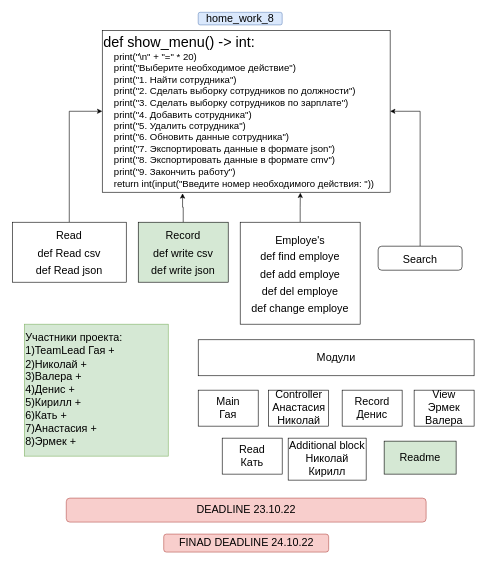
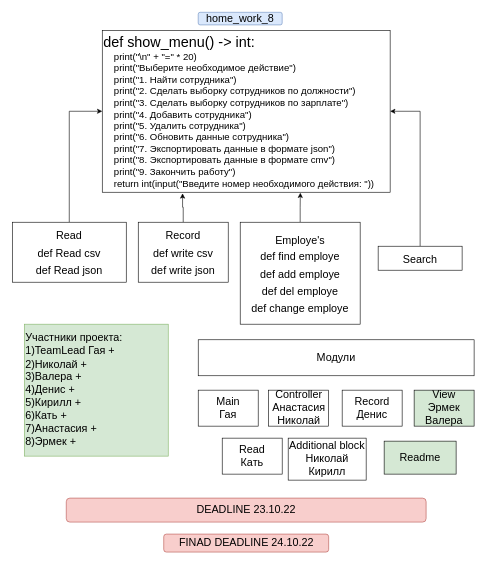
  <mxCell id="0" />
  <mxCell id="1" parent="0" />
  <mxCell id="2" value="&lt;div&gt;&lt;font style=&quot;font-size: 24px;&quot;&gt;def show_menu() -&amp;gt; int:&lt;/font&gt;&lt;/div&gt;&lt;div&gt;&lt;font size=&quot;3&quot;&gt;&amp;nbsp; &amp;nbsp; print(&quot;\n&quot; + &quot;=&quot; * 20)&lt;/font&gt;&lt;/div&gt;&lt;div&gt;&lt;font size=&quot;3&quot;&gt;&amp;nbsp; &amp;nbsp; print(&quot;Выберите необходимое действие&quot;)&lt;/font&gt;&lt;/div&gt;&lt;div&gt;&lt;font size=&quot;3&quot;&gt;&amp;nbsp; &amp;nbsp; print(&quot;1. Найти сотрудника&quot;)&lt;/font&gt;&lt;/div&gt;&lt;div&gt;&lt;font size=&quot;3&quot;&gt;&amp;nbsp; &amp;nbsp; print(&quot;2. Сделать выборку сотрудников по должности&quot;)&lt;/font&gt;&lt;/div&gt;&lt;div&gt;&lt;font size=&quot;3&quot;&gt;&amp;nbsp; &amp;nbsp; print(&quot;3. Сделать выборку сотрудников по зарплате&quot;)&lt;/font&gt;&lt;/div&gt;&lt;div&gt;&lt;font size=&quot;3&quot;&gt;&amp;nbsp; &amp;nbsp; print(&quot;4. Добавить сотрудника&quot;)&lt;/font&gt;&lt;/div&gt;&lt;div&gt;&lt;font size=&quot;3&quot;&gt;&amp;nbsp; &amp;nbsp; print(&quot;5. Удалить сотрудника&quot;)&lt;/font&gt;&lt;/div&gt;&lt;div&gt;&lt;font size=&quot;3&quot;&gt;&amp;nbsp; &amp;nbsp; print(&quot;6. Обновить данные сотрудника&quot;)&lt;/font&gt;&lt;/div&gt;&lt;div&gt;&lt;font size=&quot;3&quot;&gt;&amp;nbsp; &amp;nbsp; print(&quot;7. Экспортировать данные в формате json&quot;)&lt;/font&gt;&lt;/div&gt;&lt;div&gt;&lt;font size=&quot;3&quot;&gt;&amp;nbsp; &amp;nbsp; print(&quot;8. Экспортировать данные в формате cmv&quot;)&lt;/font&gt;&lt;/div&gt;&lt;div&gt;&lt;font size=&quot;3&quot;&gt;&amp;nbsp; &amp;nbsp; print(&quot;9. Закончить работу&quot;)&lt;/font&gt;&lt;/div&gt;&lt;div&gt;&lt;font size=&quot;3&quot;&gt;&amp;nbsp; &amp;nbsp; return int(input(&quot;Введите номер необходимого действия: &quot;))&lt;/font&gt;&lt;/div&gt;" style="rounded=0;whiteSpace=wrap;html=1;align=left;" vertex="1" parent="1"><mxGeometry x="170" y="50" width="480" height="270" as="geometry" /></mxCell>
  <mxCell id="3" style="edgeStyle=orthogonalEdgeStyle;rounded=0;orthogonalLoop=1;jettySize=auto;html=1;entryX=0;entryY=0.5;entryDx=0;entryDy=0;fontSize=18;" edge="1" parent="1" source="4" target="2"><mxGeometry relative="1" as="geometry" /></mxCell>
  <mxCell id="4" value="&lt;font style=&quot;font-size: 18px;&quot;&gt;Read&lt;br&gt;def Read csv&lt;br&gt;def Read json&lt;/font&gt;" style="rounded=0;whiteSpace=wrap;html=1;fontSize=24;" vertex="1" parent="1"><mxGeometry x="20" y="370" width="190" height="100" as="geometry" /></mxCell>
  <mxCell id="5" style="edgeStyle=orthogonalEdgeStyle;rounded=0;orthogonalLoop=1;jettySize=auto;html=1;entryX=0.279;entryY=1.007;entryDx=0;entryDy=0;entryPerimeter=0;fontSize=18;" edge="1" parent="1" source="6" target="2"><mxGeometry relative="1" as="geometry" /></mxCell>
- <mxCell id="6" value="&lt;font style=&quot;font-size: 18px;&quot;&gt;Record&lt;br&gt;def write csv&lt;br&gt;def write json&lt;/font&gt;" style="rounded=0;whiteSpace=wrap;html=1;fontSize=24;fillColor=#d5e8d4;" vertex="1" parent="1"><mxGeometry x="230" y="370" width="150" height="100" as="geometry" /></mxCell>
+ <mxCell id="6" value="&lt;font style=&quot;font-size: 18px;&quot;&gt;Record&lt;br&gt;def write csv&lt;br&gt;def write json&lt;/font&gt;" style="rounded=0;whiteSpace=wrap;html=1;fontSize=24;" vertex="1" parent="1"><mxGeometry x="230" y="370" width="150" height="100" as="geometry" /></mxCell>
  <mxCell id="7" style="edgeStyle=orthogonalEdgeStyle;rounded=0;orthogonalLoop=1;jettySize=auto;html=1;entryX=0.688;entryY=1.003;entryDx=0;entryDy=0;entryPerimeter=0;fontSize=18;" edge="1" parent="1" source="8" target="2"><mxGeometry relative="1" as="geometry" /></mxCell>
  <mxCell id="8" value="&lt;span style=&quot;background-color: initial;&quot;&gt;&lt;font style=&quot;font-size: 18px;&quot;&gt;Employe's&lt;br&gt;def find employe&lt;br&gt;def add employe&lt;br&gt;def del employe&lt;br&gt;def change employe&lt;/font&gt;&lt;br&gt;&lt;/span&gt;" style="rounded=0;whiteSpace=wrap;html=1;fontSize=24;" vertex="1" parent="1"><mxGeometry x="400" y="370" width="200" height="170" as="geometry" /></mxCell>
  <mxCell id="9" style="edgeStyle=orthogonalEdgeStyle;rounded=0;orthogonalLoop=1;jettySize=auto;html=1;entryX=1;entryY=0.5;entryDx=0;entryDy=0;fontSize=18;" edge="1" parent="1" source="10" target="2"><mxGeometry relative="1" as="geometry" /></mxCell>
- <mxCell id="10" value="&lt;font style=&quot;font-size: 18px;&quot;&gt;Search&lt;/font&gt;" style="whiteSpace=wrap;html=1;fontSize=24;rounded=1;" vertex="1" parent="1"><mxGeometry x="630" y="410" width="140" height="40" as="geometry" /></mxCell>
+ <mxCell id="10" value="&lt;font style=&quot;font-size: 18px;&quot;&gt;Search&lt;/font&gt;" style="rounded=0;whiteSpace=wrap;html=1;fontSize=24;" vertex="1" parent="1"><mxGeometry x="630" y="410" width="140" height="40" as="geometry" /></mxCell>
  <mxCell id="11" value="&lt;div style=&quot;&quot;&gt;&lt;span style=&quot;background-color: initial;&quot;&gt;Участники проекта:&lt;/span&gt;&lt;/div&gt;&lt;div style=&quot;&quot;&gt;&lt;span style=&quot;background-color: initial;&quot;&gt;1)TeamLead Гая +&lt;/span&gt;&lt;/div&gt;2)Николай +&lt;br&gt;3)Валера +&lt;br&gt;4)Денис +&lt;br&gt;5)Кирилл +&lt;br&gt;6)Кать +&lt;br&gt;7)Анастасия +&lt;br&gt;8)Эрмек +" style="rounded=0;whiteSpace=wrap;html=1;fontSize=18;fillColor=#d5e8d4;strokeColor=#82b366;align=left;" vertex="1" parent="1"><mxGeometry x="40" y="540" width="240" height="220" as="geometry" /></mxCell>
  <mxCell id="12" value="Модули" style="rounded=0;whiteSpace=wrap;html=1;fontSize=18;" vertex="1" parent="1"><mxGeometry x="330" y="566" width="460" height="60" as="geometry" /></mxCell>
- <mxCell id="13" value="View&lt;br&gt;Эрмек&lt;br&gt;Валера" style="rounded=0;whiteSpace=wrap;html=1;fontSize=18;" vertex="1" parent="1"><mxGeometry x="690" y="650" width="100" height="60" as="geometry" /></mxCell>
+ <mxCell id="13" value="View&lt;br&gt;Эрмек&lt;br&gt;Валера" style="rounded=0;whiteSpace=wrap;html=1;fontSize=18;fillColor=#d5e8d4;" vertex="1" parent="1"><mxGeometry x="690" y="650" width="100" height="60" as="geometry" /></mxCell>
  <mxCell id="14" value="Record&lt;br&gt;Денис" style="rounded=0;whiteSpace=wrap;html=1;fontSize=18;" vertex="1" parent="1"><mxGeometry x="570" y="650" width="100" height="60" as="geometry" /></mxCell>
  <mxCell id="15" value="Controller&lt;br&gt;Анастасия&lt;br&gt;Николай" style="rounded=0;whiteSpace=wrap;html=1;fontSize=18;" vertex="1" parent="1"><mxGeometry x="447.5" y="650" width="100" height="60" as="geometry" /></mxCell>
  <mxCell id="16" value="Read&lt;br&gt;Кать" style="rounded=0;whiteSpace=wrap;html=1;fontSize=18;" vertex="1" parent="1"><mxGeometry x="370" y="730" width="100" height="60" as="geometry" /></mxCell>
  <mxCell id="17" value="Main&lt;br&gt;Гая" style="rounded=0;whiteSpace=wrap;html=1;fontSize=18;" vertex="1" parent="1"><mxGeometry x="330" y="650" width="100" height="60" as="geometry" /></mxCell>
  <mxCell id="18" value="Additional block&lt;br&gt;Николай&lt;br&gt;Кирилл" style="rounded=0;whiteSpace=wrap;html=1;fontSize=18;" vertex="1" parent="1"><mxGeometry x="480" y="730" width="130" height="70" as="geometry" /></mxCell>
  <mxCell id="19" value="Readme" style="rounded=0;whiteSpace=wrap;html=1;fontSize=18;fillColor=#d5e8d4;" vertex="1" parent="1"><mxGeometry x="640" y="735" width="120" height="55" as="geometry" /></mxCell>
  <mxCell id="20" value="DEADLINE 23.10.22" style="rounded=1;whiteSpace=wrap;html=1;fontSize=18;fillColor=#f8cecc;strokeColor=#b85450;" vertex="1" parent="1"><mxGeometry x="110" y="830" width="600" height="40" as="geometry" /></mxCell>
  <mxCell id="21" value="FINAD DEADLINE 24.10.22" style="rounded=1;whiteSpace=wrap;html=1;fontSize=18;fillColor=#f8cecc;strokeColor=#b85450;" vertex="1" parent="1"><mxGeometry x="272.5" y="890" width="275" height="30" as="geometry" /></mxCell>
  <mxCell id="22" value="home_work_8" style="rounded=1;whiteSpace=wrap;html=1;fontSize=18;fillColor=#dae8fc;strokeColor=#6c8ebf;" vertex="1" parent="1"><mxGeometry x="330" y="20" width="140" height="21" as="geometry" /></mxCell>
